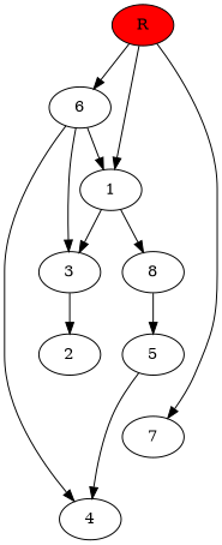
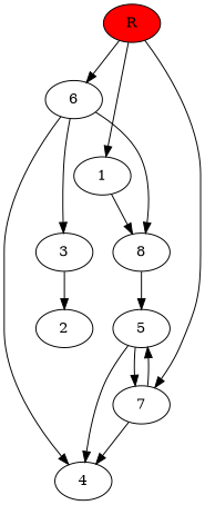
  digraph {
    1
    3
    8
    2
    5
    4
    7
    6
    R [fillcolor="#ff0000" style=filled]
-   1 -> 3
    1 -> 8
    3 -> 2
    8 -> 5
    5 -> 4
+   5 -> 7
+   7 -> 5
+   7 -> 4
    6 -> 3
-   6 -> 1
+   6 -> 8
    6 -> 4
    R -> 1
    R -> 7
    R -> 6
  }
